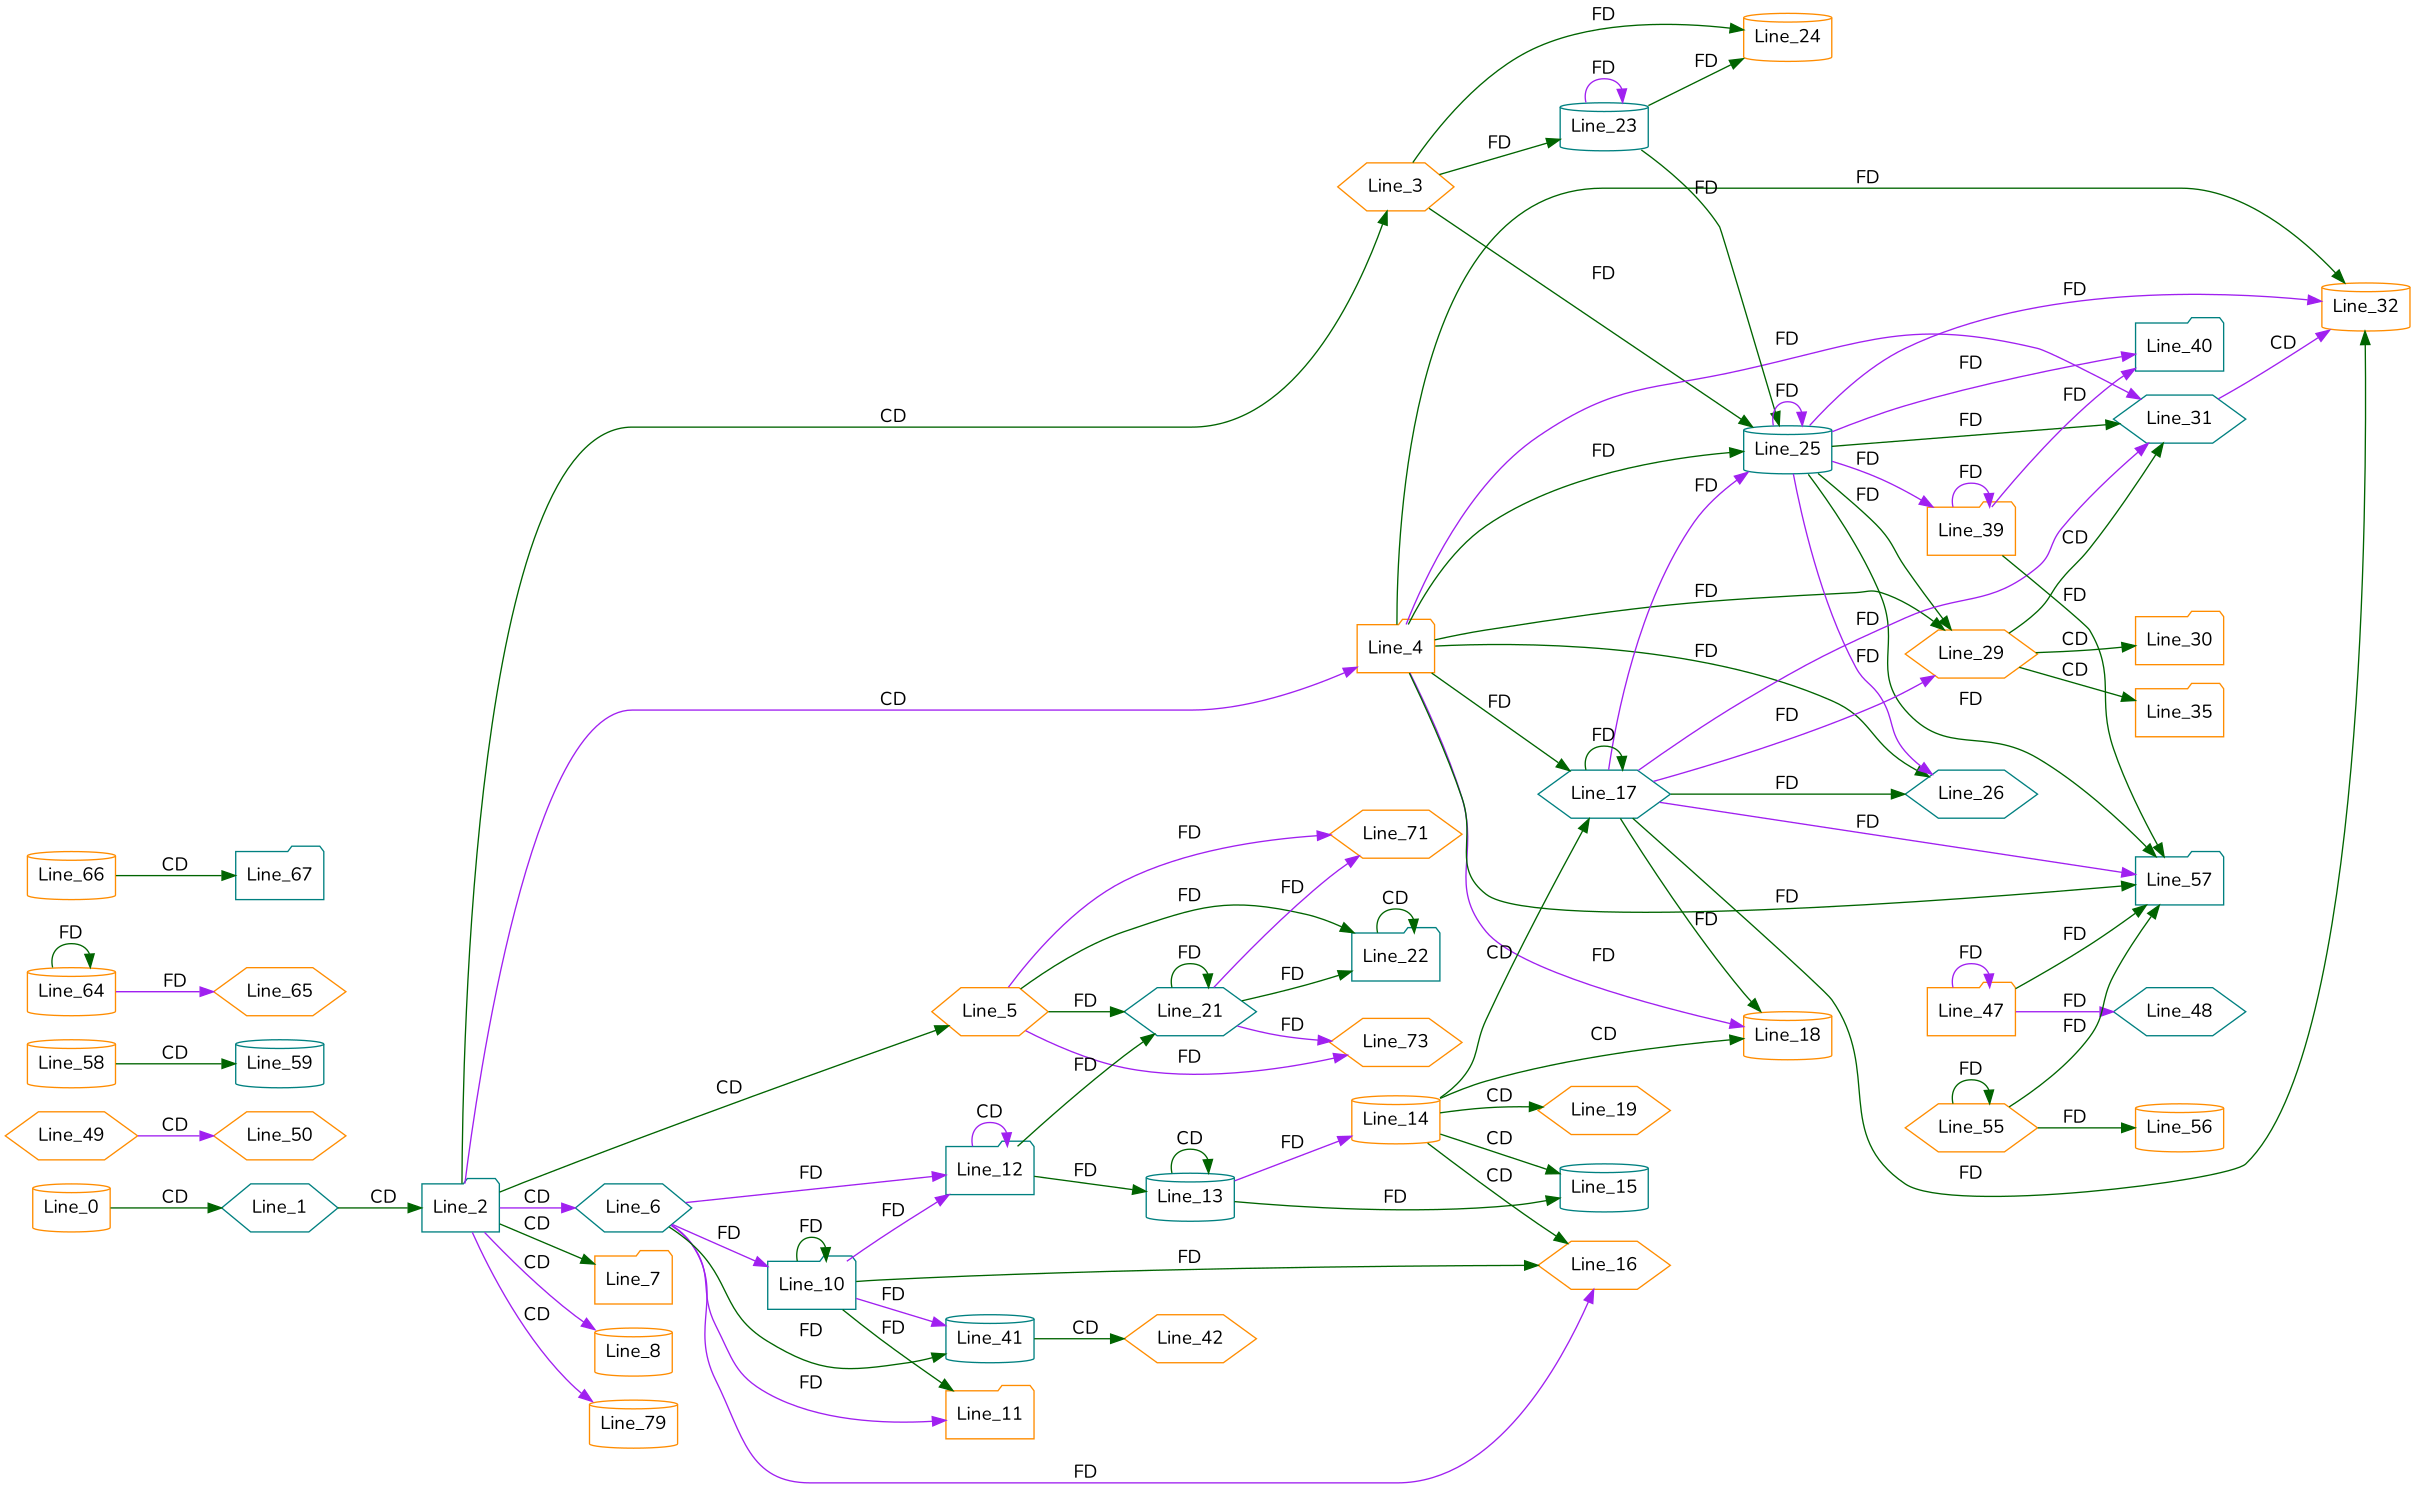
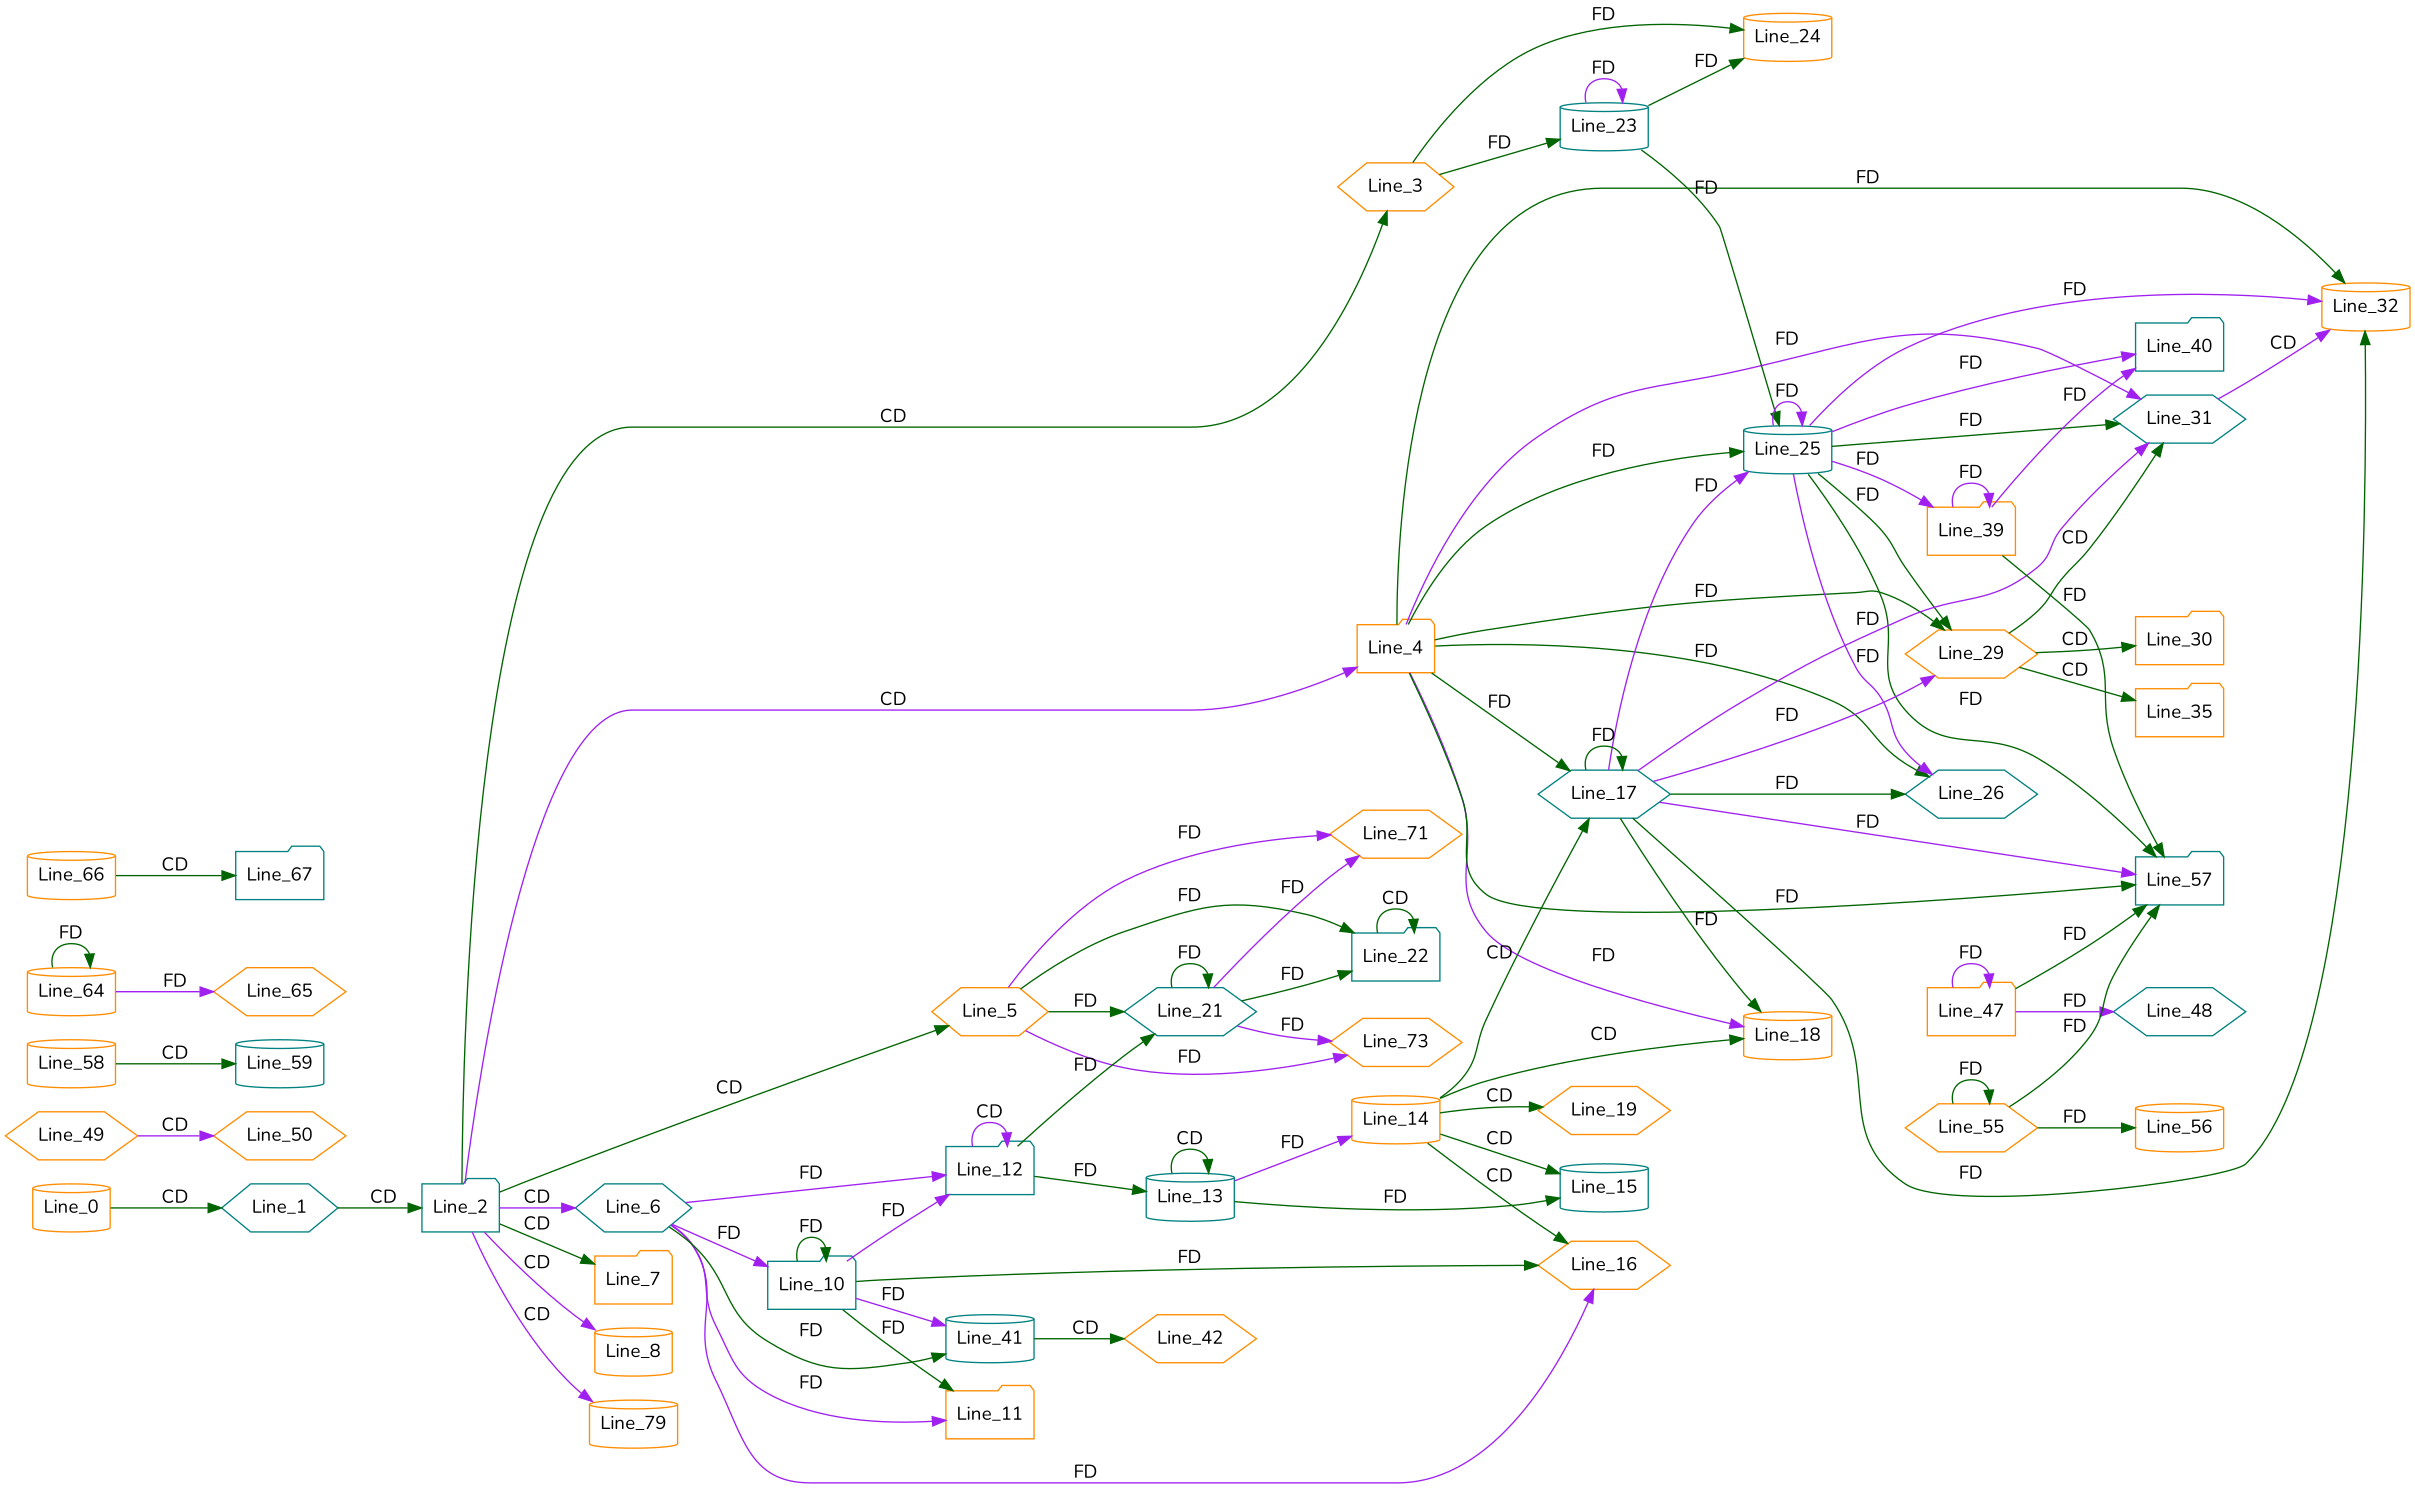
  digraph {
    fontname=Nunito
    rankdir=LR
    node [color=darkorange fontname=Nunito shape=hexagon]
    edge [color=darkgreen fontname=Nunito]
    Line_0 [shape=cylinder]
    Line_1 [color=teal]
    Line_2 [color=teal shape=folder]
    Line_3
    Line_4 [shape=folder]
    Line_5
    Line_6 [color=teal]
    Line_7 [shape=folder]
    Line_8 [shape=cylinder]
    Line_79 [shape=cylinder]
    Line_23 [color=teal shape=cylinder]
    Line_24 [shape=cylinder]
    Line_25 [color=teal shape=cylinder]
    Line_17 [color=teal]
    Line_18 [shape=cylinder]
    Line_26 [color=teal]
    Line_29
    Line_31 [color=teal]
    Line_32 [shape=cylinder]
    Line_57 [color=teal shape=folder]
    Line_21 [color=teal]
    Line_22 [color=teal shape=folder]
    Line_71
    Line_73
    Line_10 [color=teal shape=folder]
    Line_11 [shape=folder]
    Line_12 [color=teal shape=folder]
    Line_16
    Line_41 [color=teal shape=cylinder]
    Line_39 [shape=folder]
    Line_40 [color=teal shape=folder]
    Line_30 [shape=folder]
    Line_35 [shape=folder]
    Line_13 [color=teal shape=cylinder]
    Line_42
    Line_14 [shape=cylinder]
    Line_15 [color=teal shape=cylinder]
    Line_19
    Line_47 [shape=folder]
    Line_48 [color=teal]
    Line_49
    Line_50
    Line_55
    Line_56 [shape=cylinder]
    Line_58 [shape=cylinder]
    Line_59 [color=teal shape=cylinder]
    Line_64 [shape=cylinder]
    Line_65
    Line_66 [shape=cylinder]
    Line_67 [color=teal shape=folder]
    Line_0 -> Line_1 [label=CD]
    Line_1 -> Line_2 [label=CD]
    Line_2 -> Line_3 [label=CD]
    Line_2 -> Line_4 [color=purple label=CD]
    Line_2 -> Line_5 [label=CD]
    Line_2 -> Line_6 [color=purple label=CD]
    Line_2 -> Line_7 [label=CD]
    Line_2 -> Line_8 [color=purple label=CD]
    Line_2 -> Line_79 [color=purple label=CD]
    Line_3 -> Line_23 [label=FD]
    Line_3 -> Line_24 [label=FD]
-   Line_3 -> Line_25 [label=FD]
    Line_4 -> Line_25 [label=FD]
    Line_4 -> Line_17 [label=FD]
    Line_4 -> Line_18 [color=purple label=FD]
    Line_4 -> Line_26 [label=FD]
    Line_4 -> Line_29 [label=FD]
    Line_4 -> Line_31 [color=purple label=FD]
    Line_4 -> Line_32 [label=FD]
    Line_4 -> Line_57 [label=FD]
    Line_5 -> Line_21 [label=FD]
    Line_5 -> Line_22 [label=FD]
    Line_5 -> Line_71 [color=purple label=FD]
    Line_5 -> Line_73 [color=purple label=FD]
    Line_6 -> Line_10 [color=purple label=FD]
    Line_6 -> Line_11 [color=purple label=FD]
    Line_6 -> Line_12 [color=purple label=FD]
    Line_6 -> Line_16 [color=purple label=FD]
    Line_6 -> Line_41 [label=FD]
    Line_23 -> Line_23 [color=purple label=FD]
    Line_23 -> Line_24 [label=FD]
    Line_23 -> Line_25 [label=FD]
    Line_25 -> Line_25 [color=purple label=FD]
    Line_25 -> Line_26 [color=purple label=FD]
    Line_25 -> Line_29 [label=FD]
    Line_25 -> Line_31 [label=FD]
    Line_25 -> Line_32 [color=purple label=FD]
    Line_25 -> Line_57 [label=FD]
    Line_25 -> Line_39 [color=purple label=FD]
    Line_25 -> Line_40 [color=purple label=FD]
    Line_17 -> Line_25 [color=purple label=FD]
    Line_17 -> Line_17 [label=FD]
    Line_17 -> Line_18 [label=FD]
    Line_17 -> Line_26 [label=FD]
    Line_17 -> Line_29 [color=purple label=FD]
    Line_17 -> Line_31 [color=purple label=FD]
    Line_17 -> Line_32 [label=FD]
    Line_17 -> Line_57 [color=purple label=FD]
    Line_29 -> Line_31 [label=CD]
    Line_29 -> Line_30 [label=CD]
    Line_29 -> Line_35 [label=CD]
    Line_31 -> Line_32 [color=purple label=CD]
    Line_21 -> Line_21 [label=FD]
    Line_21 -> Line_22 [label=FD]
    Line_21 -> Line_71 [color=purple label=FD]
    Line_21 -> Line_73 [color=purple label=FD]
    Line_22 -> Line_22 [label=CD]
    Line_10 -> Line_10 [label=FD]
    Line_10 -> Line_11 [label=FD]
    Line_10 -> Line_12 [color=purple label=FD]
    Line_10 -> Line_16 [label=FD]
    Line_10 -> Line_41 [color=purple label=FD]
    Line_12 -> Line_21 [label=FD]
    Line_12 -> Line_12 [color=purple label=CD]
    Line_12 -> Line_13 [label=FD]
    Line_41 -> Line_42 [label=CD]
    Line_39 -> Line_57 [label=FD]
    Line_39 -> Line_39 [color=purple label=FD]
    Line_39 -> Line_40 [color=purple label=FD]
    Line_13 -> Line_13 [label=CD]
    Line_13 -> Line_14 [color=purple label=FD]
    Line_13 -> Line_15 [label=FD]
    Line_14 -> Line_17 [label=CD]
    Line_14 -> Line_18 [label=CD]
    Line_14 -> Line_16 [label=CD]
    Line_14 -> Line_15 [label=CD]
    Line_14 -> Line_19 [label=CD]
    Line_47 -> Line_57 [label=FD]
    Line_47 -> Line_47 [color=purple label=FD]
    Line_47 -> Line_48 [color=purple label=FD]
    Line_49 -> Line_50 [color=purple label=CD]
    Line_55 -> Line_57 [label=FD]
    Line_55 -> Line_55 [label=FD]
    Line_55 -> Line_56 [label=FD]
    Line_58 -> Line_59 [label=CD]
    Line_64 -> Line_64 [label=FD]
    Line_64 -> Line_65 [color=purple label=FD]
    Line_66 -> Line_67 [label=CD]
  }
